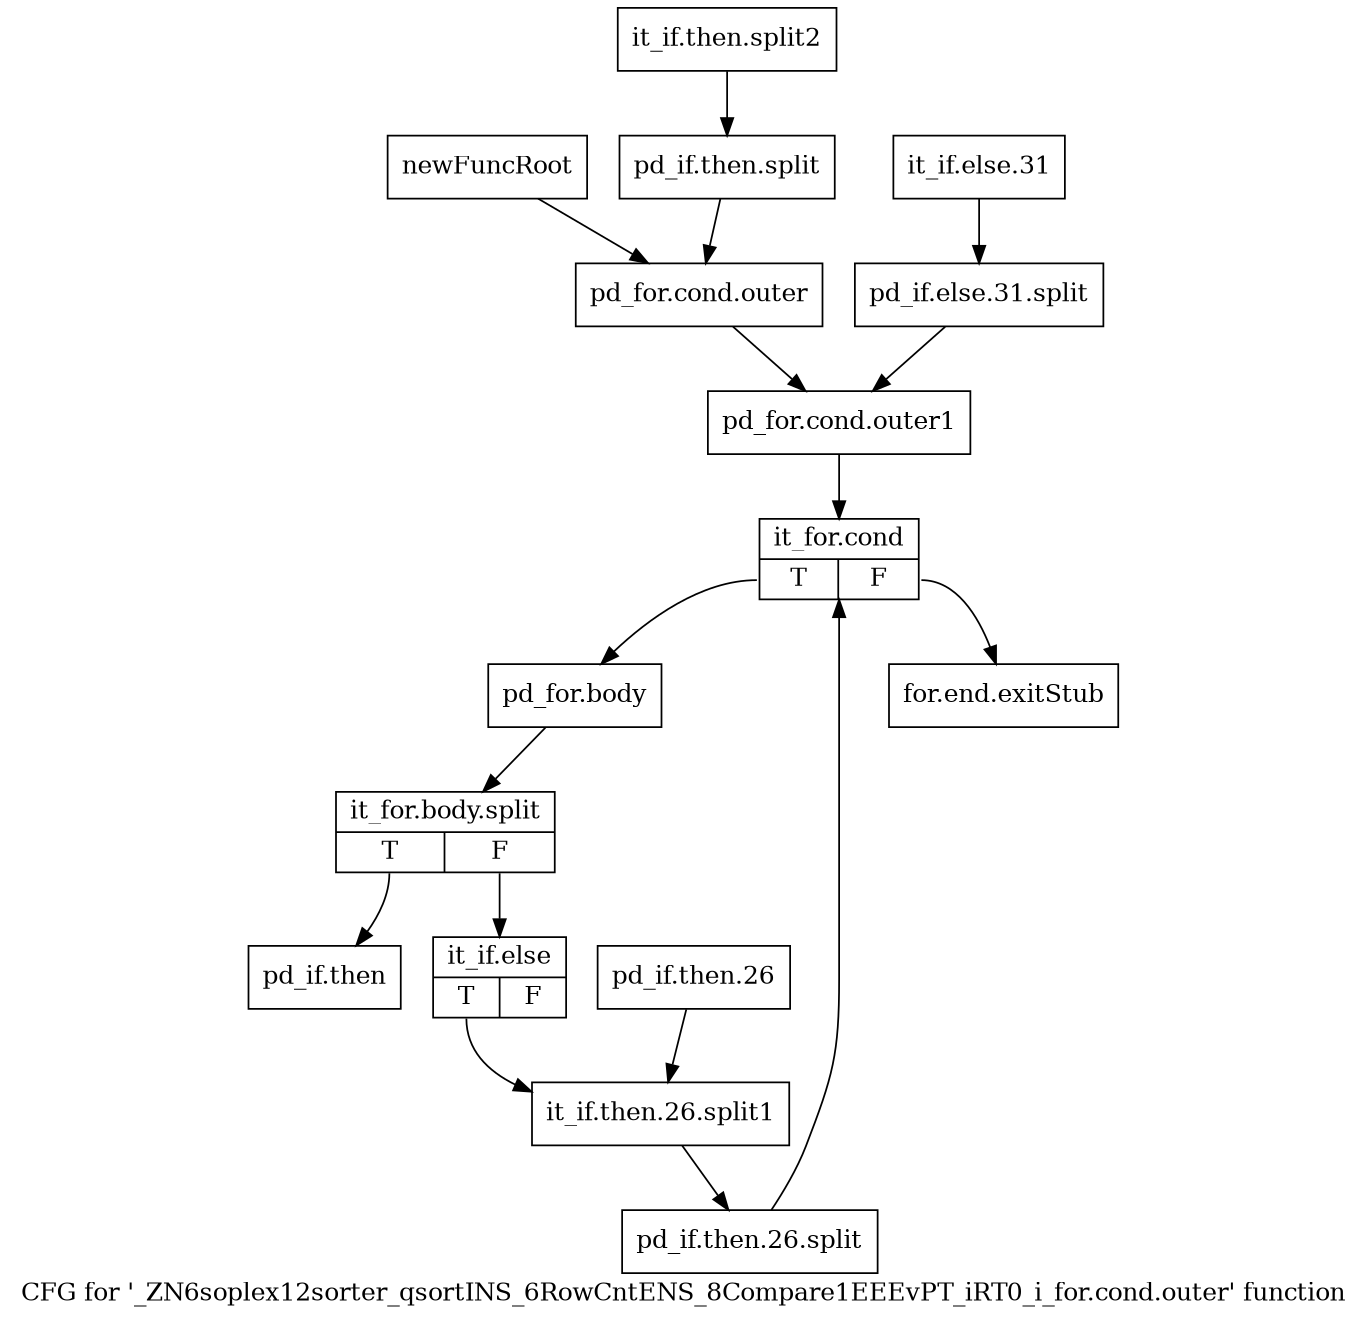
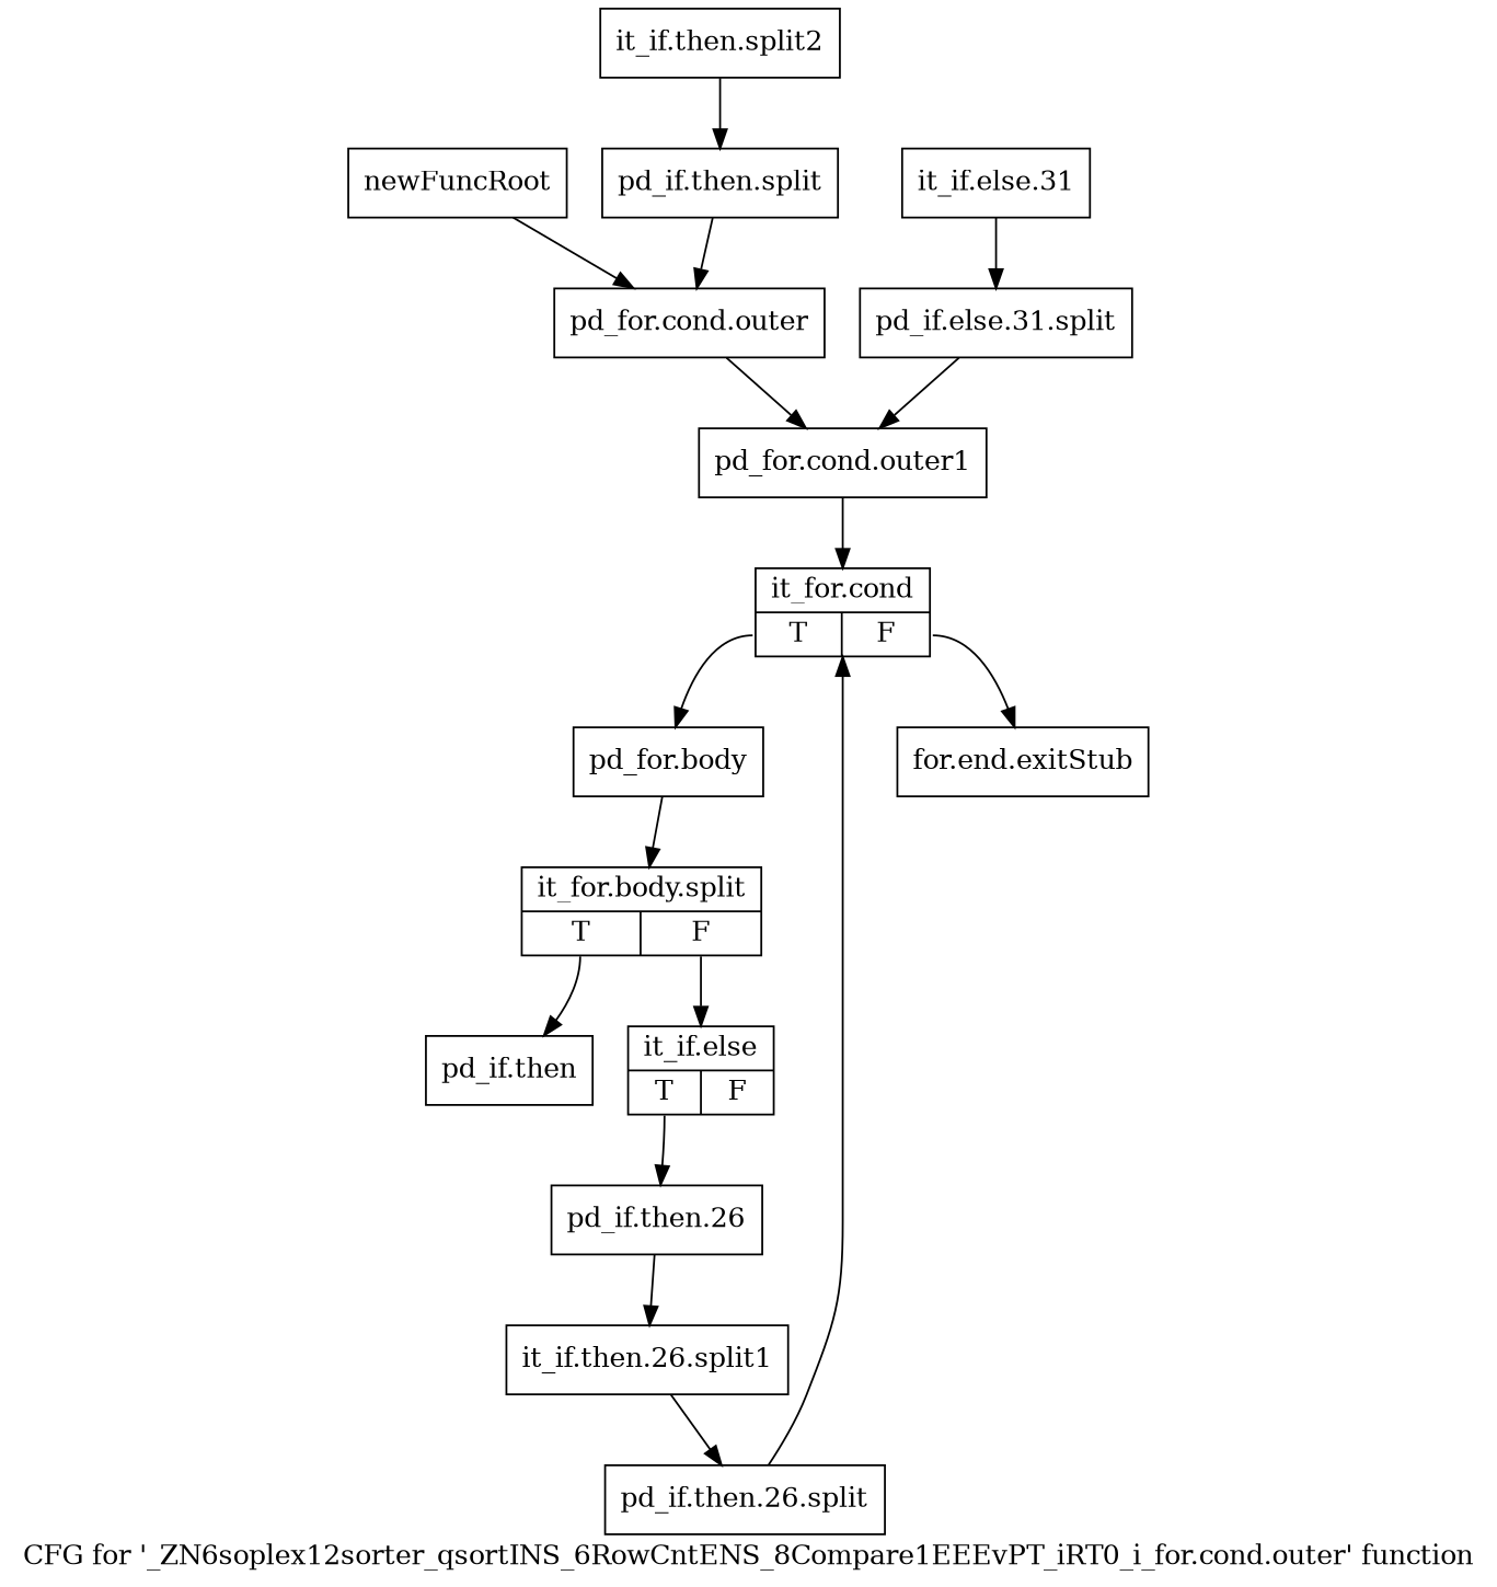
  digraph {
    label="CFG for '_ZN6soplex12sorter_qsortINS_6RowCntENS_8Compare1EEEvPT_iRT0_i_for.cond.outer' function"
    node [shape=record]
    n1 [label="{newFuncRoot}"]
    n2 [label="{pd_for.cond.outer}"]
    n3 [label="{pd_for.cond.outer1}"]
    n4 [label="{it_for.cond|{<s0>T|<s1>F}}"]
    n5 [label="{for.end.exitStub}"]
    n6 [label="{pd_for.body}"]
    n7 [label="{it_for.body.split|{<s0>T|<s1>F}}"]
    n8 [label="{pd_if.then}"]
    n9 [label="{it_if.else|{<s0>T|<s1>F}}"]
    n10 [label="{pd_if.then.26}"]
    n11 [label="{it_if.then.split2}"]
    n12 [label="{pd_if.then.split}"]
    n13 [label="{it_if.then.26.split1}"]
    n14 [label="{it_if.else.31}"]
    n15 [label="{pd_if.else.31.split}"]
    n16 [label="{pd_if.then.26.split}"]
    n1 -> n2
    n2 -> n3
    n3 -> n4
    n4 -> n5 [tailport=s1]
    n4 -> n6 [tailport=s0]
    n6 -> n7
    n7 -> n8 [tailport=s0]
    n7 -> n9 [tailport=s1]
-   n9 -> n13 [tailport=s0]
+   n9 -> n10 [tailport=s0]
    n10 -> n13
    n11 -> n12
    n12 -> n2
    n13 -> n16
    n14 -> n15
    n15 -> n3
    n16 -> n4
  }
